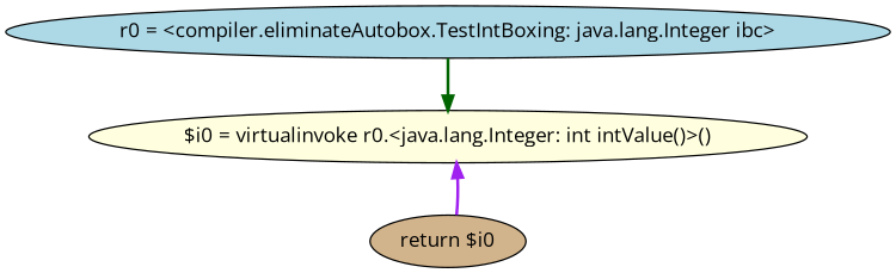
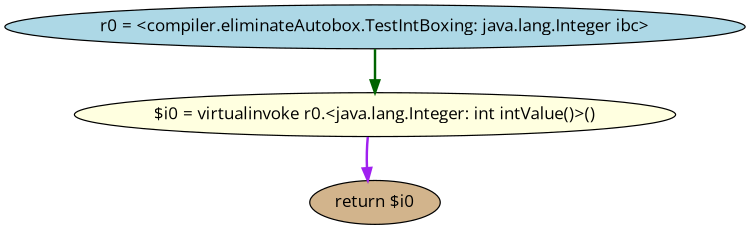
  digraph {
    fontname="Open Sans"
    node [style=filled fontname="Open Sans"]
    edge [style=bold fontname="Open Sans"]
    "r0 = <compiler.eliminateAutobox.TestIntBoxing: java.lang.Integer ibc>" [fillcolor=lightblue]
    "$i0 = virtualinvoke r0.<java.lang.Integer: int intValue()>()" [fillcolor=lightyellow]
    "return $i0" [fillcolor=tan]
    "r0 = <compiler.eliminateAutobox.TestIntBoxing: java.lang.Integer ibc>" -> "$i0 = virtualinvoke r0.<java.lang.Integer: int intValue()>()" [color=darkgreen]
-   "return $i0" -> "$i0 = virtualinvoke r0.<java.lang.Integer: int intValue()>()" [color=purple]
+   "$i0 = virtualinvoke r0.<java.lang.Integer: int intValue()>()" -> "return $i0" [color=purple]
  }
